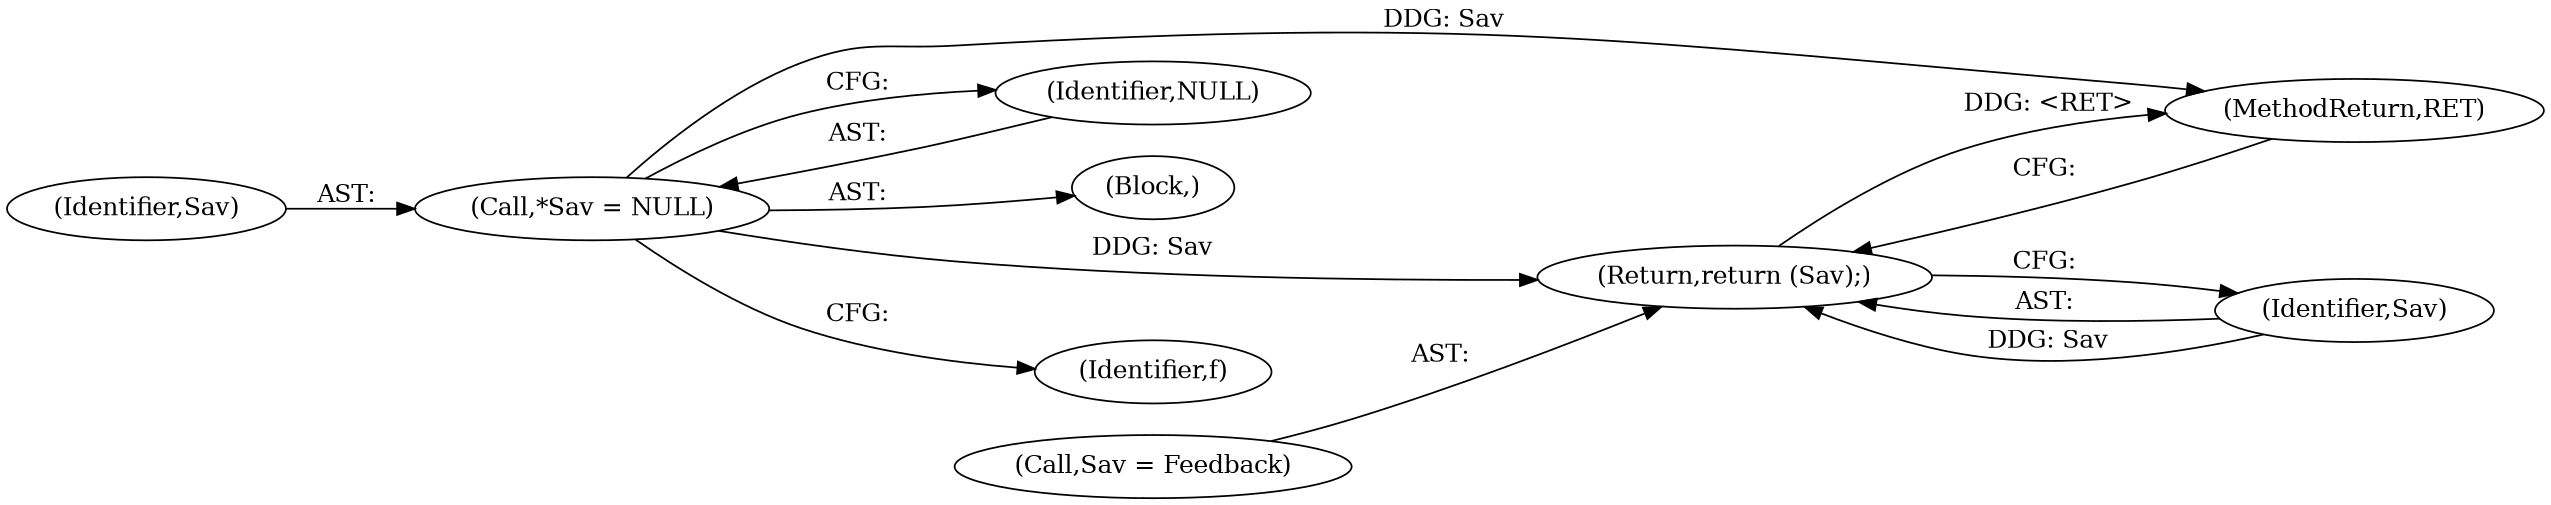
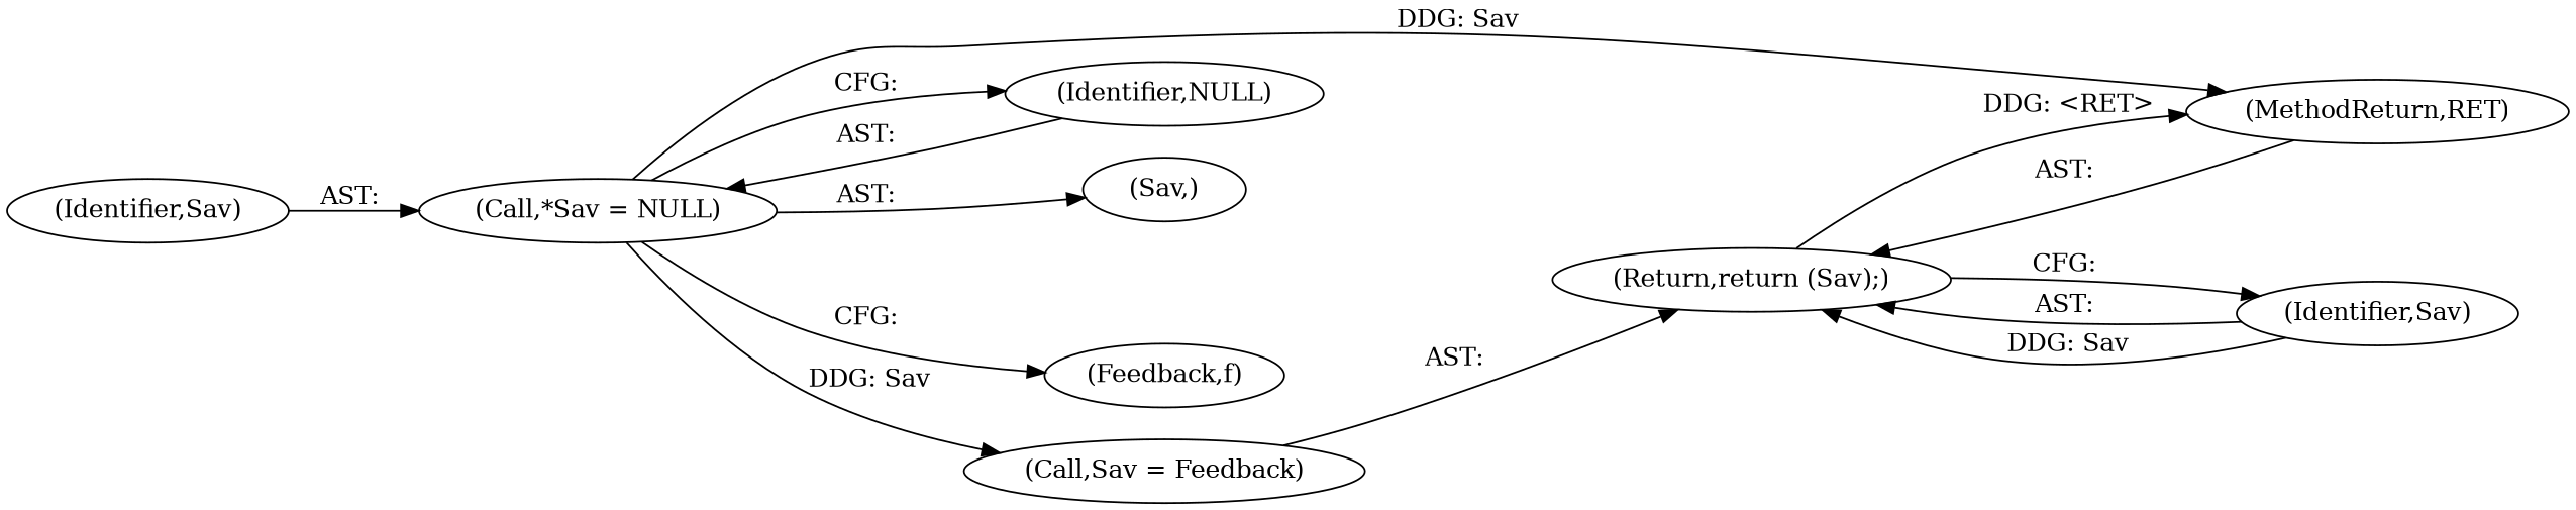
  digraph {
    rankdir=LR
    n1 [label="(Call,*Sav = NULL)"]
    n2 [label="(Return,return (Sav);)"]
    n3 [label="(Identifier,NULL)"]
-   n4 [label="(Block,)"]
+   n4 [label="(Sav,)"]
    n5 [label="(MethodReturn,RET)"]
-   n6 [label="(Identifier,f)"]
+   n6 [label="(Feedback,f)"]
    n7 [label="(Identifier,Sav)"]
    n8 [label="(Call,Sav = Feedback)"]
    n9 [label="(Identifier,Sav)"]
-   n1 -> n2 [label="DDG: Sav"]
+   n1 -> n8 [label="DDG: Sav"]
    n1 -> n3 [label="CFG: "]
    n1 -> n4 [label="AST: "]
    n1 -> n5 [label="DDG: Sav"]
    n1 -> n6 [label="CFG: "]
    n2 -> n5 [label="DDG: <RET>"]
    n2 -> n7 [label="CFG: "]
    n3 -> n1 [label="AST: "]
-   n5 -> n2 [label="CFG: "]
+   n5 -> n2 [label="AST: "]
    n7 -> n2 [label="AST: "]
    n7 -> n2 [label="DDG: Sav"]
    n8 -> n2 [label="AST: "]
    n9 -> n1 [label="AST: "]
  }
